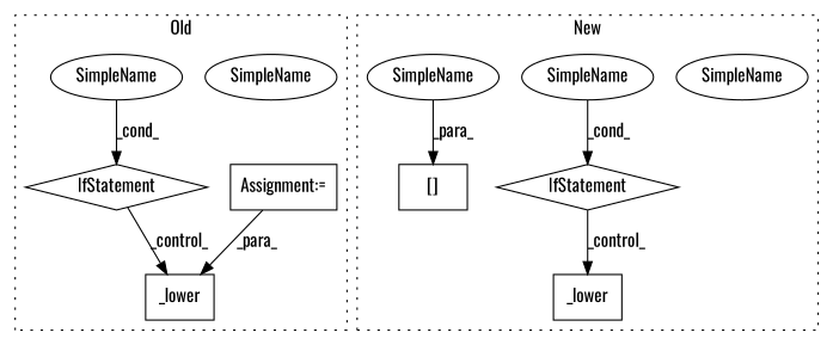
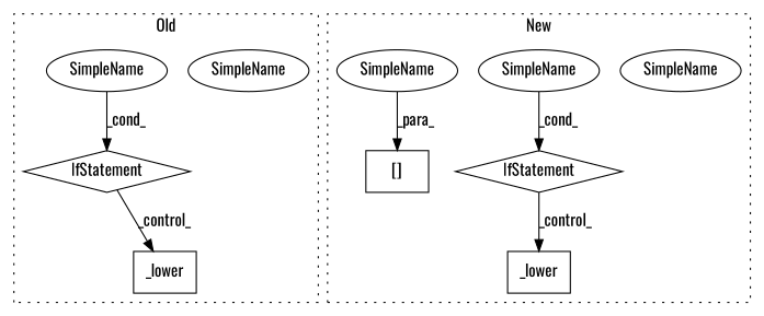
  digraph {
    fontname=Oswald
    node [a=42 l=9 s=9399 shape=ellipse fontname=Oswald]
    edge [fontname=Oswald]
    n1 [a=32 l="7,1" label=_lower s="9427,9438" shape=box]
    n2 [label=SimpleName]
    n3 [a=25 l="4,2" label=IfStatement s="9395,9408" shape=diamond]
-   n4 [a=7 l=1 label="Assignment:=" s=9372 shape=box]
    n5 [label=SimpleName]
    n6 [a=25 l="4,2" label=IfStatement s="9295,9308" shape=diamond]
    n7 [a=32 l="7,1" label=_lower s="9342,9361" shape=box]
    n8 [label=SimpleName s=9299]
    n9 [a=2 l="10,1" label="[]" s="9413,9424" shape=box]
    n10 [label=SimpleName s=9299]
    n11 [l=1 label=SimpleName s=9423]
    subgraph cluster_1 {
      label=Old
      style=dotted
      n1
      n2
      n3
-     n4
      n5
    }
    subgraph cluster_2 {
      label=New
      style=dotted
      n6
      n7
      n8
      n9
      n10
      n11
    }
    n3 -> n1 [label=_control_]
-   n4 -> n1 [label=_para_]
    n5 -> n3 [label=_cond_]
    n6 -> n7 [label=_control_]
    n10 -> n6 [label=_cond_]
    n11 -> n9 [label=_para_]
  }
